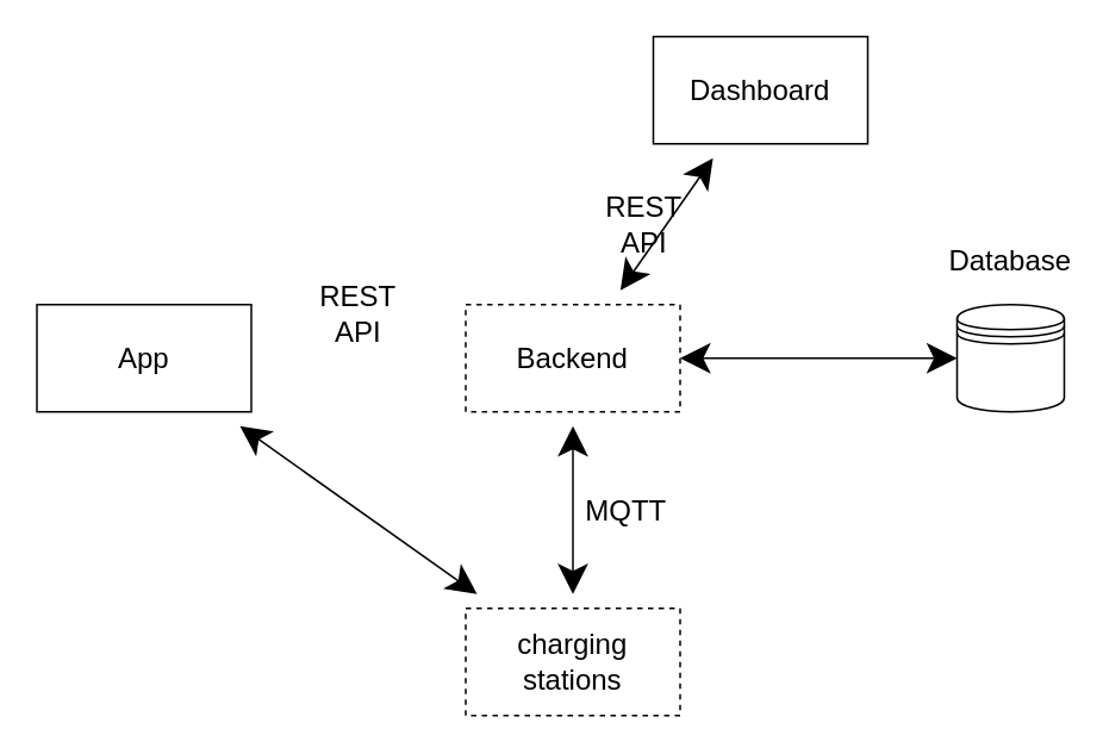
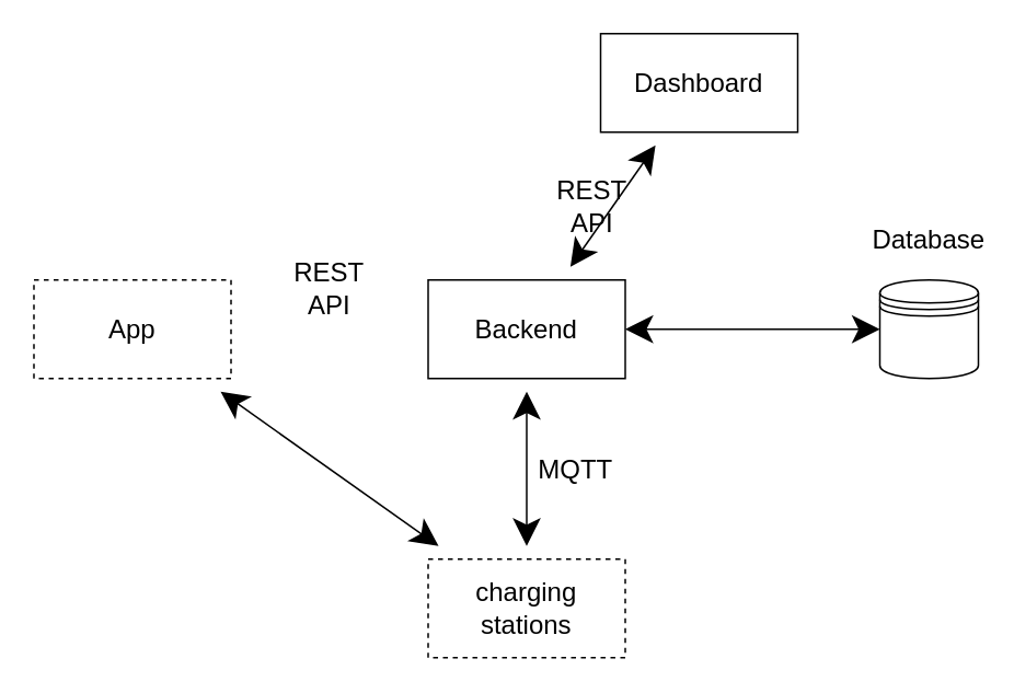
  <mxCell id="0" />
  <mxCell id="1" parent="0" />
  <mxCell id="2" value="" style="edgeStyle=none;curved=1;rounded=0;orthogonalLoop=1;jettySize=auto;html=1;fontSize=12;endArrow=classic;startSize=14;endSize=14;sourcePerimeterSpacing=8;targetPerimeterSpacing=8;startArrow=classic;startFill=1;endFill=1;" parent="1" source="3" target="7" edge="1"><mxGeometry relative="1" as="geometry" /></mxCell>
- <mxCell id="3" value="Backend" style="rounded=0;whiteSpace=wrap;html=1;fontSize=16;dashed=1;" parent="1" vertex="1"><mxGeometry x="260" y="170" width="120" height="60" as="geometry" /></mxCell>
+ <mxCell id="3" value="Backend" style="rounded=0;whiteSpace=wrap;html=1;fontSize=16;" parent="1" vertex="1"><mxGeometry x="260" y="170" width="120" height="60" as="geometry" /></mxCell>
  <mxCell id="4" value="" style="shape=datastore;whiteSpace=wrap;html=1;fontSize=16;" parent="1" vertex="1"><mxGeometry x="535" y="170" width="60" height="60" as="geometry" /></mxCell>
  <mxCell id="5" value="Database" style="text;html=1;strokeColor=none;fillColor=none;align=center;verticalAlign=middle;whiteSpace=wrap;rounded=0;fontSize=16;" parent="1" vertex="1"><mxGeometry x="535" y="130" width="60" height="30" as="geometry" /></mxCell>
  <mxCell id="6" value="" style="endArrow=classic;startArrow=classic;html=1;rounded=0;fontSize=12;startSize=14;endSize=14;sourcePerimeterSpacing=8;targetPerimeterSpacing=8;curved=1;entryX=0;entryY=0.5;entryDx=0;entryDy=0;exitX=1;exitY=0.5;exitDx=0;exitDy=0;" parent="1" source="3" target="4" edge="1"><mxGeometry width="50" height="50" relative="1" as="geometry"><mxPoint x="345" y="330" as="sourcePoint" /><mxPoint x="395" y="280" as="targetPoint" /></mxGeometry></mxCell>
  <mxCell id="7" value="charging stations" style="rounded=0;whiteSpace=wrap;html=1;fontSize=16;dashed=1;" parent="1" vertex="1"><mxGeometry x="260" y="340" width="120" height="60" as="geometry" /></mxCell>
  <mxCell id="8" value="MQTT" style="text;html=1;strokeColor=none;fillColor=none;align=center;verticalAlign=middle;whiteSpace=wrap;rounded=0;fontSize=16;" parent="1" vertex="1"><mxGeometry x="320" y="270" width="60" height="30" as="geometry" /></mxCell>
  <mxCell id="9" value="" style="edgeStyle=none;curved=1;rounded=0;orthogonalLoop=1;jettySize=auto;html=1;fontSize=12;startArrow=classic;startFill=1;endArrow=classic;endFill=1;startSize=14;endSize=14;sourcePerimeterSpacing=8;targetPerimeterSpacing=8;" parent="1" source="10" target="7" edge="1"><mxGeometry relative="1" as="geometry" /></mxCell>
- <mxCell id="10" value="App" style="rounded=0;whiteSpace=wrap;html=1;fontSize=16;" parent="1" vertex="1"><mxGeometry x="20" y="170" width="120" height="60" as="geometry" /></mxCell>
+ <mxCell id="10" value="App" style="rounded=0;whiteSpace=wrap;html=1;fontSize=16;dashed=1;" parent="1" vertex="1"><mxGeometry x="20" y="170" width="120" height="60" as="geometry" /></mxCell>
  <mxCell id="11" value="" style="edgeStyle=none;curved=1;rounded=0;orthogonalLoop=1;jettySize=auto;html=1;fontSize=12;startArrow=classic;startFill=1;endArrow=classic;endFill=1;startSize=14;endSize=14;sourcePerimeterSpacing=8;targetPerimeterSpacing=8;" parent="1" source="12" target="3" edge="1"><mxGeometry relative="1" as="geometry" /></mxCell>
  <mxCell id="12" value="Dashboard" style="rounded=0;whiteSpace=wrap;html=1;fontSize=16;" parent="1" vertex="1"><mxGeometry x="365" y="20" width="120" height="60" as="geometry" /></mxCell>
  <mxCell id="13" value="REST API" style="text;html=1;strokeColor=none;fillColor=none;align=center;verticalAlign=middle;whiteSpace=wrap;rounded=0;fontSize=16;" parent="1" vertex="1"><mxGeometry x="170" y="160" width="60" height="30" as="geometry" /></mxCell>
  <mxCell id="14" value="REST API" style="text;html=1;strokeColor=none;fillColor=none;align=center;verticalAlign=middle;whiteSpace=wrap;rounded=0;fontSize=16;" parent="1" vertex="1"><mxGeometry x="330" y="110" width="60" height="30" as="geometry" /></mxCell>
